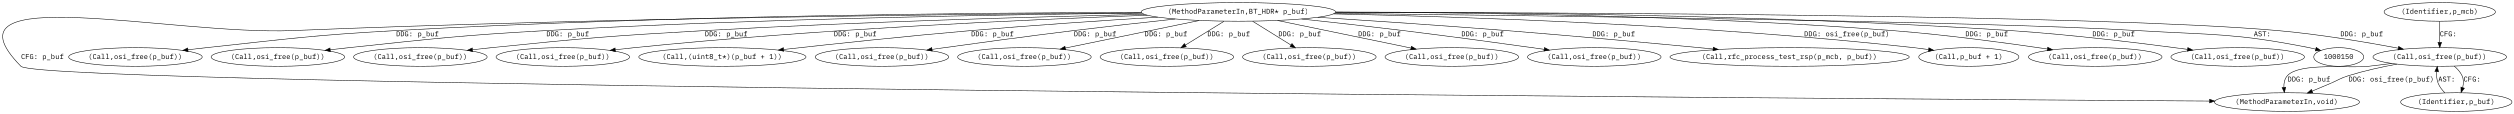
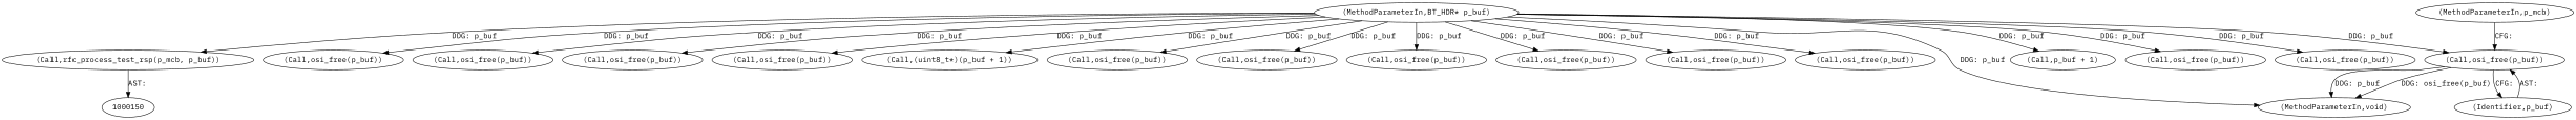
  digraph {
    fontname="IBM Plex Mono"
    node [fontname="IBM Plex Mono"]
    edge [fontname="IBM Plex Mono"]
    n1 [label="(Call,osi_free(p_buf))"]
    n2 [label="(Identifier,p_buf)"]
    n3 [label="(MethodParameterIn,void)"]
    n4 [label="(MethodParameterIn,BT_HDR* p_buf)"]
    n5 [label="(Call,osi_free(p_buf))"]
    n6 [label="(Call,osi_free(p_buf))"]
    n7 [label="(Call,osi_free(p_buf))"]
    n8 [label="(Call,osi_free(p_buf))"]
    n9 [label="(Call,(uint8_t*)(p_buf + 1))"]
    n10 [label="(Call,osi_free(p_buf))"]
    n11 [label="(Call,osi_free(p_buf))"]
    n12 [label="(Call,osi_free(p_buf))"]
    n13 [label="(Call,osi_free(p_buf))"]
    n14 [label="(Call,osi_free(p_buf))"]
    n15 [label="(Call,osi_free(p_buf))"]
    n16 [label="(Call,rfc_process_test_rsp(p_mcb, p_buf))"]
    n17 [label="(Call,p_buf + 1)"]
    n18 [label="(Call,osi_free(p_buf))"]
    n19 [label="(Call,osi_free(p_buf))"]
    n20 [label=1000150]
-   n21 [label="(Identifier,p_mcb)"]
+   n21 [label="(MethodParameterIn,p_mcb)"]
    n1 -> n2 [label="CFG: "]
    n1 -> n3 [label="DDG: p_buf"]
    n1 -> n3 [label="DDG: osi_free(p_buf)"]
    n2 -> n1 [label="AST: "]
    n4 -> n1 [label="DDG: p_buf"]
-   n4 -> n3 [label="CFG: p_buf"]
+   n4 -> n3 [label="DDG: p_buf"]
    n4 -> n5 [label="DDG: p_buf"]
    n4 -> n6 [label="DDG: p_buf"]
    n4 -> n7 [label="DDG: p_buf"]
    n4 -> n8 [label="DDG: p_buf"]
    n4 -> n9 [label="DDG: p_buf"]
    n4 -> n10 [label="DDG: p_buf"]
    n4 -> n11 [label="DDG: p_buf"]
    n4 -> n12 [label="DDG: p_buf"]
    n4 -> n13 [label="DDG: p_buf"]
    n4 -> n14 [label="DDG: p_buf"]
    n4 -> n15 [label="DDG: p_buf"]
    n4 -> n16 [label="DDG: p_buf"]
-   n4 -> n17 [label="DDG: osi_free(p_buf)"]
+   n4 -> n17 [label="DDG: p_buf"]
    n4 -> n18 [label="DDG: p_buf"]
    n4 -> n19 [label="DDG: p_buf"]
-   n4 -> n20 [label="AST: "]
+   n16 -> n20 [label="AST: "]
    n21 -> n1 [label="CFG: "]
  }
